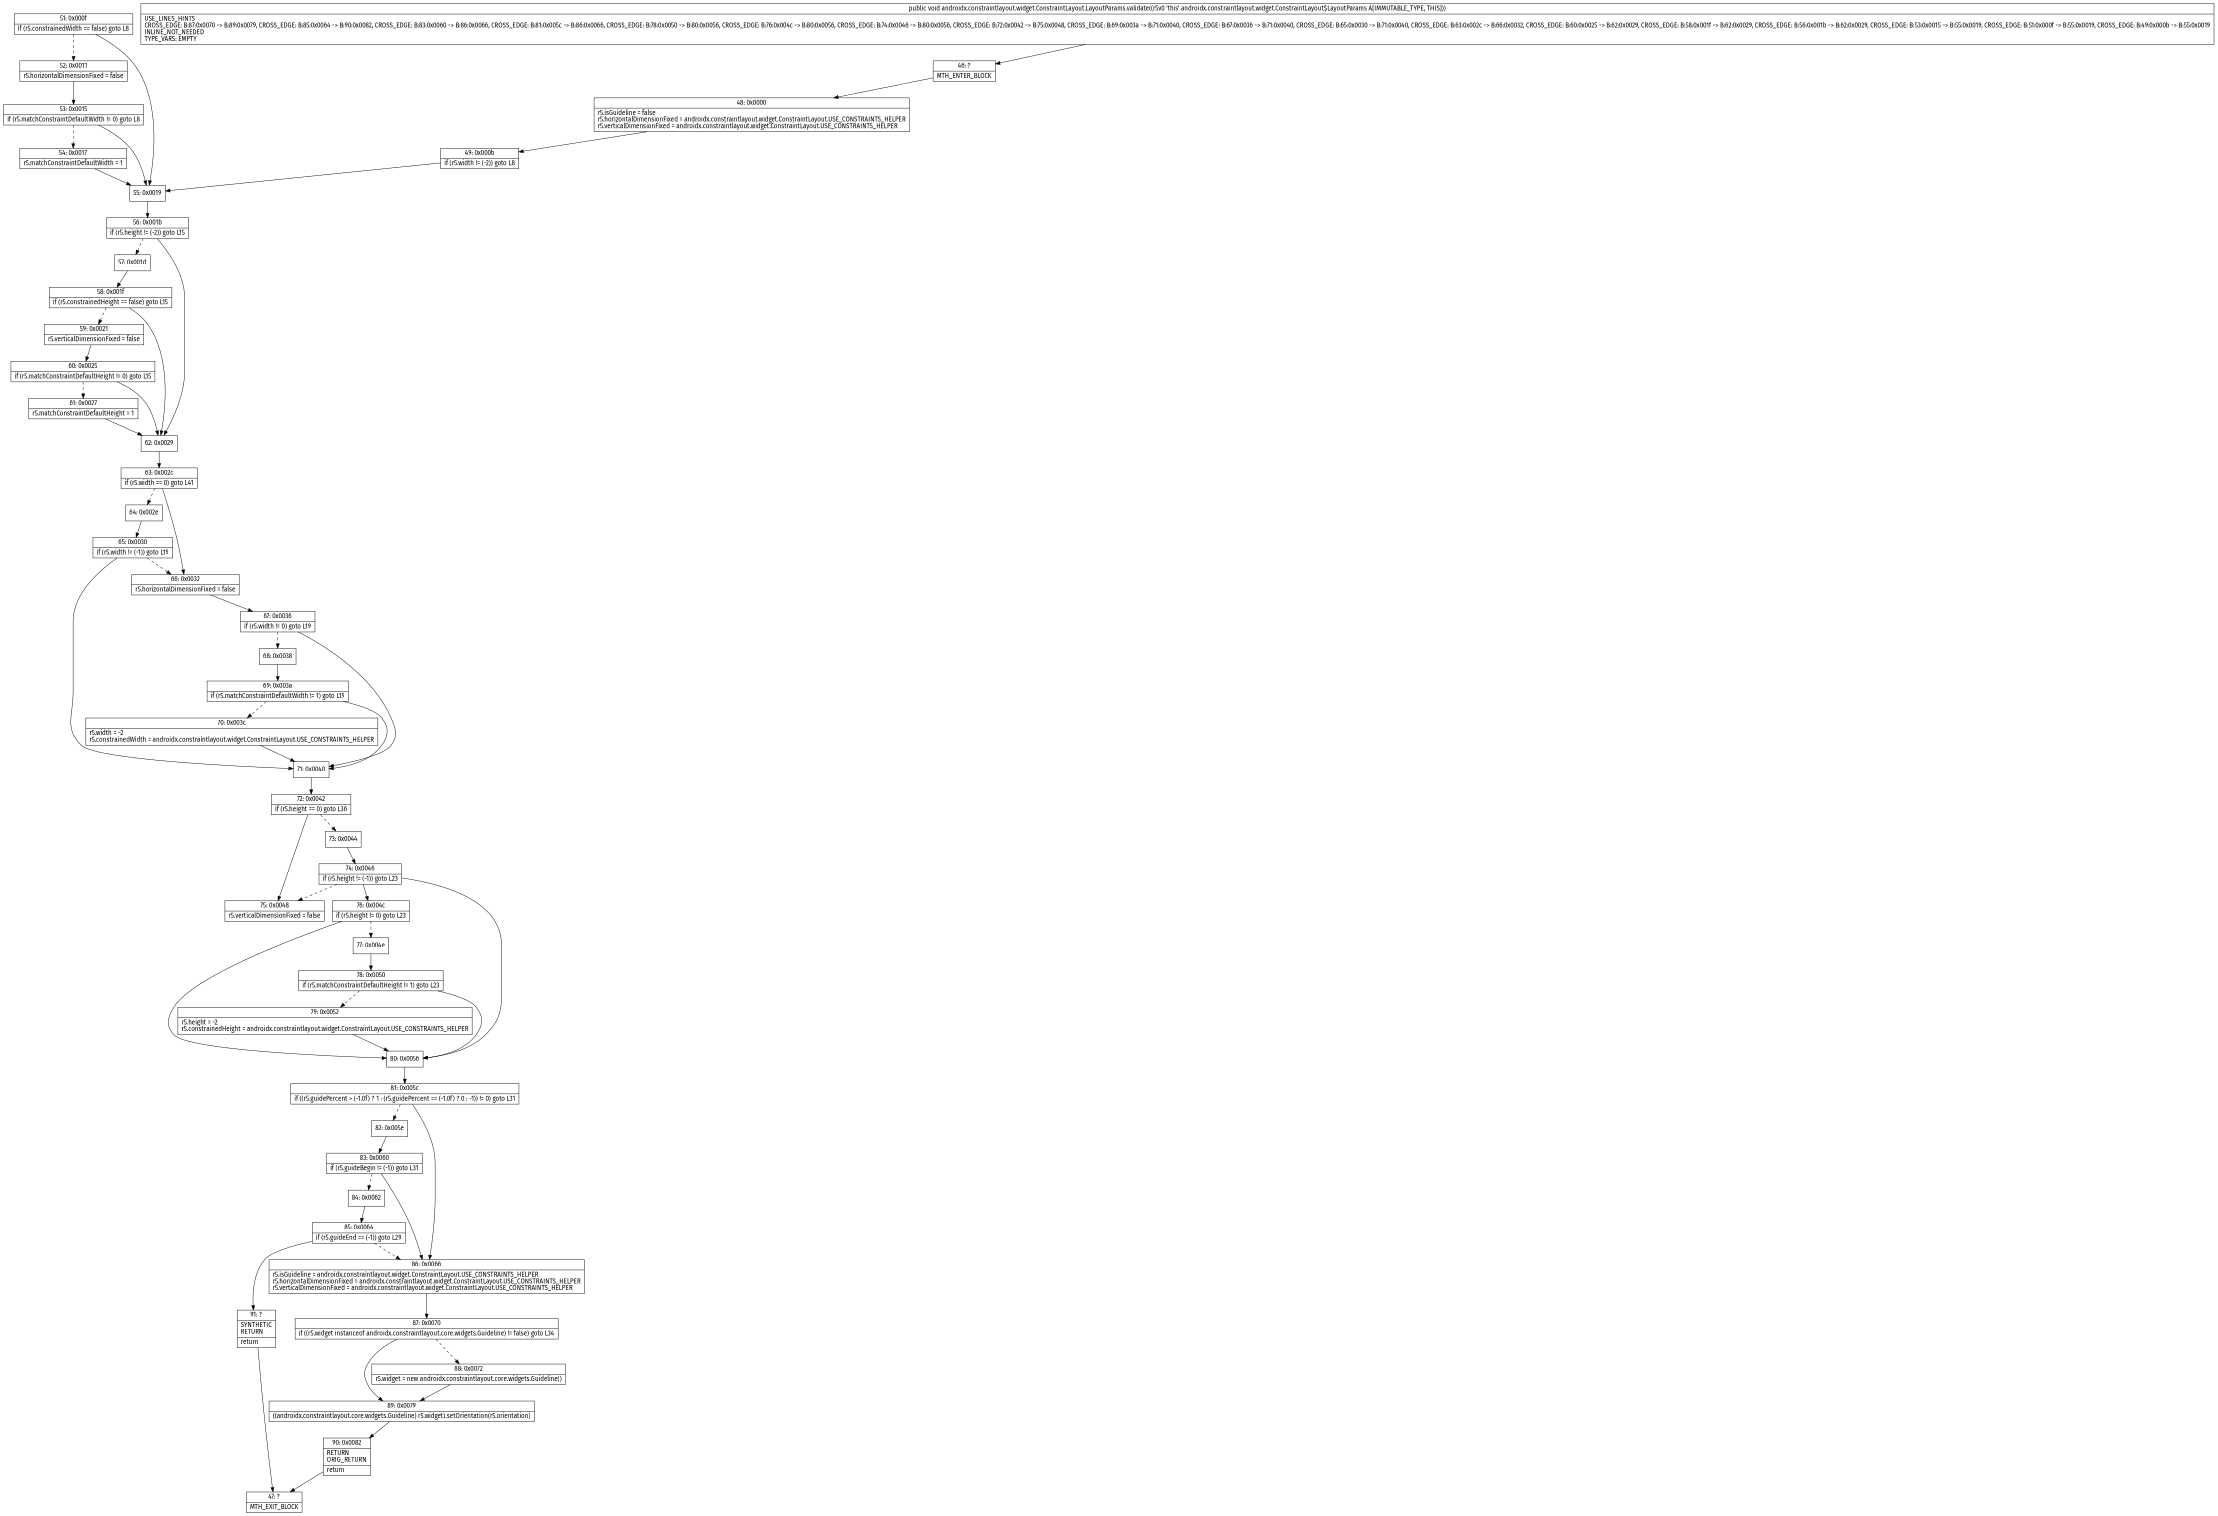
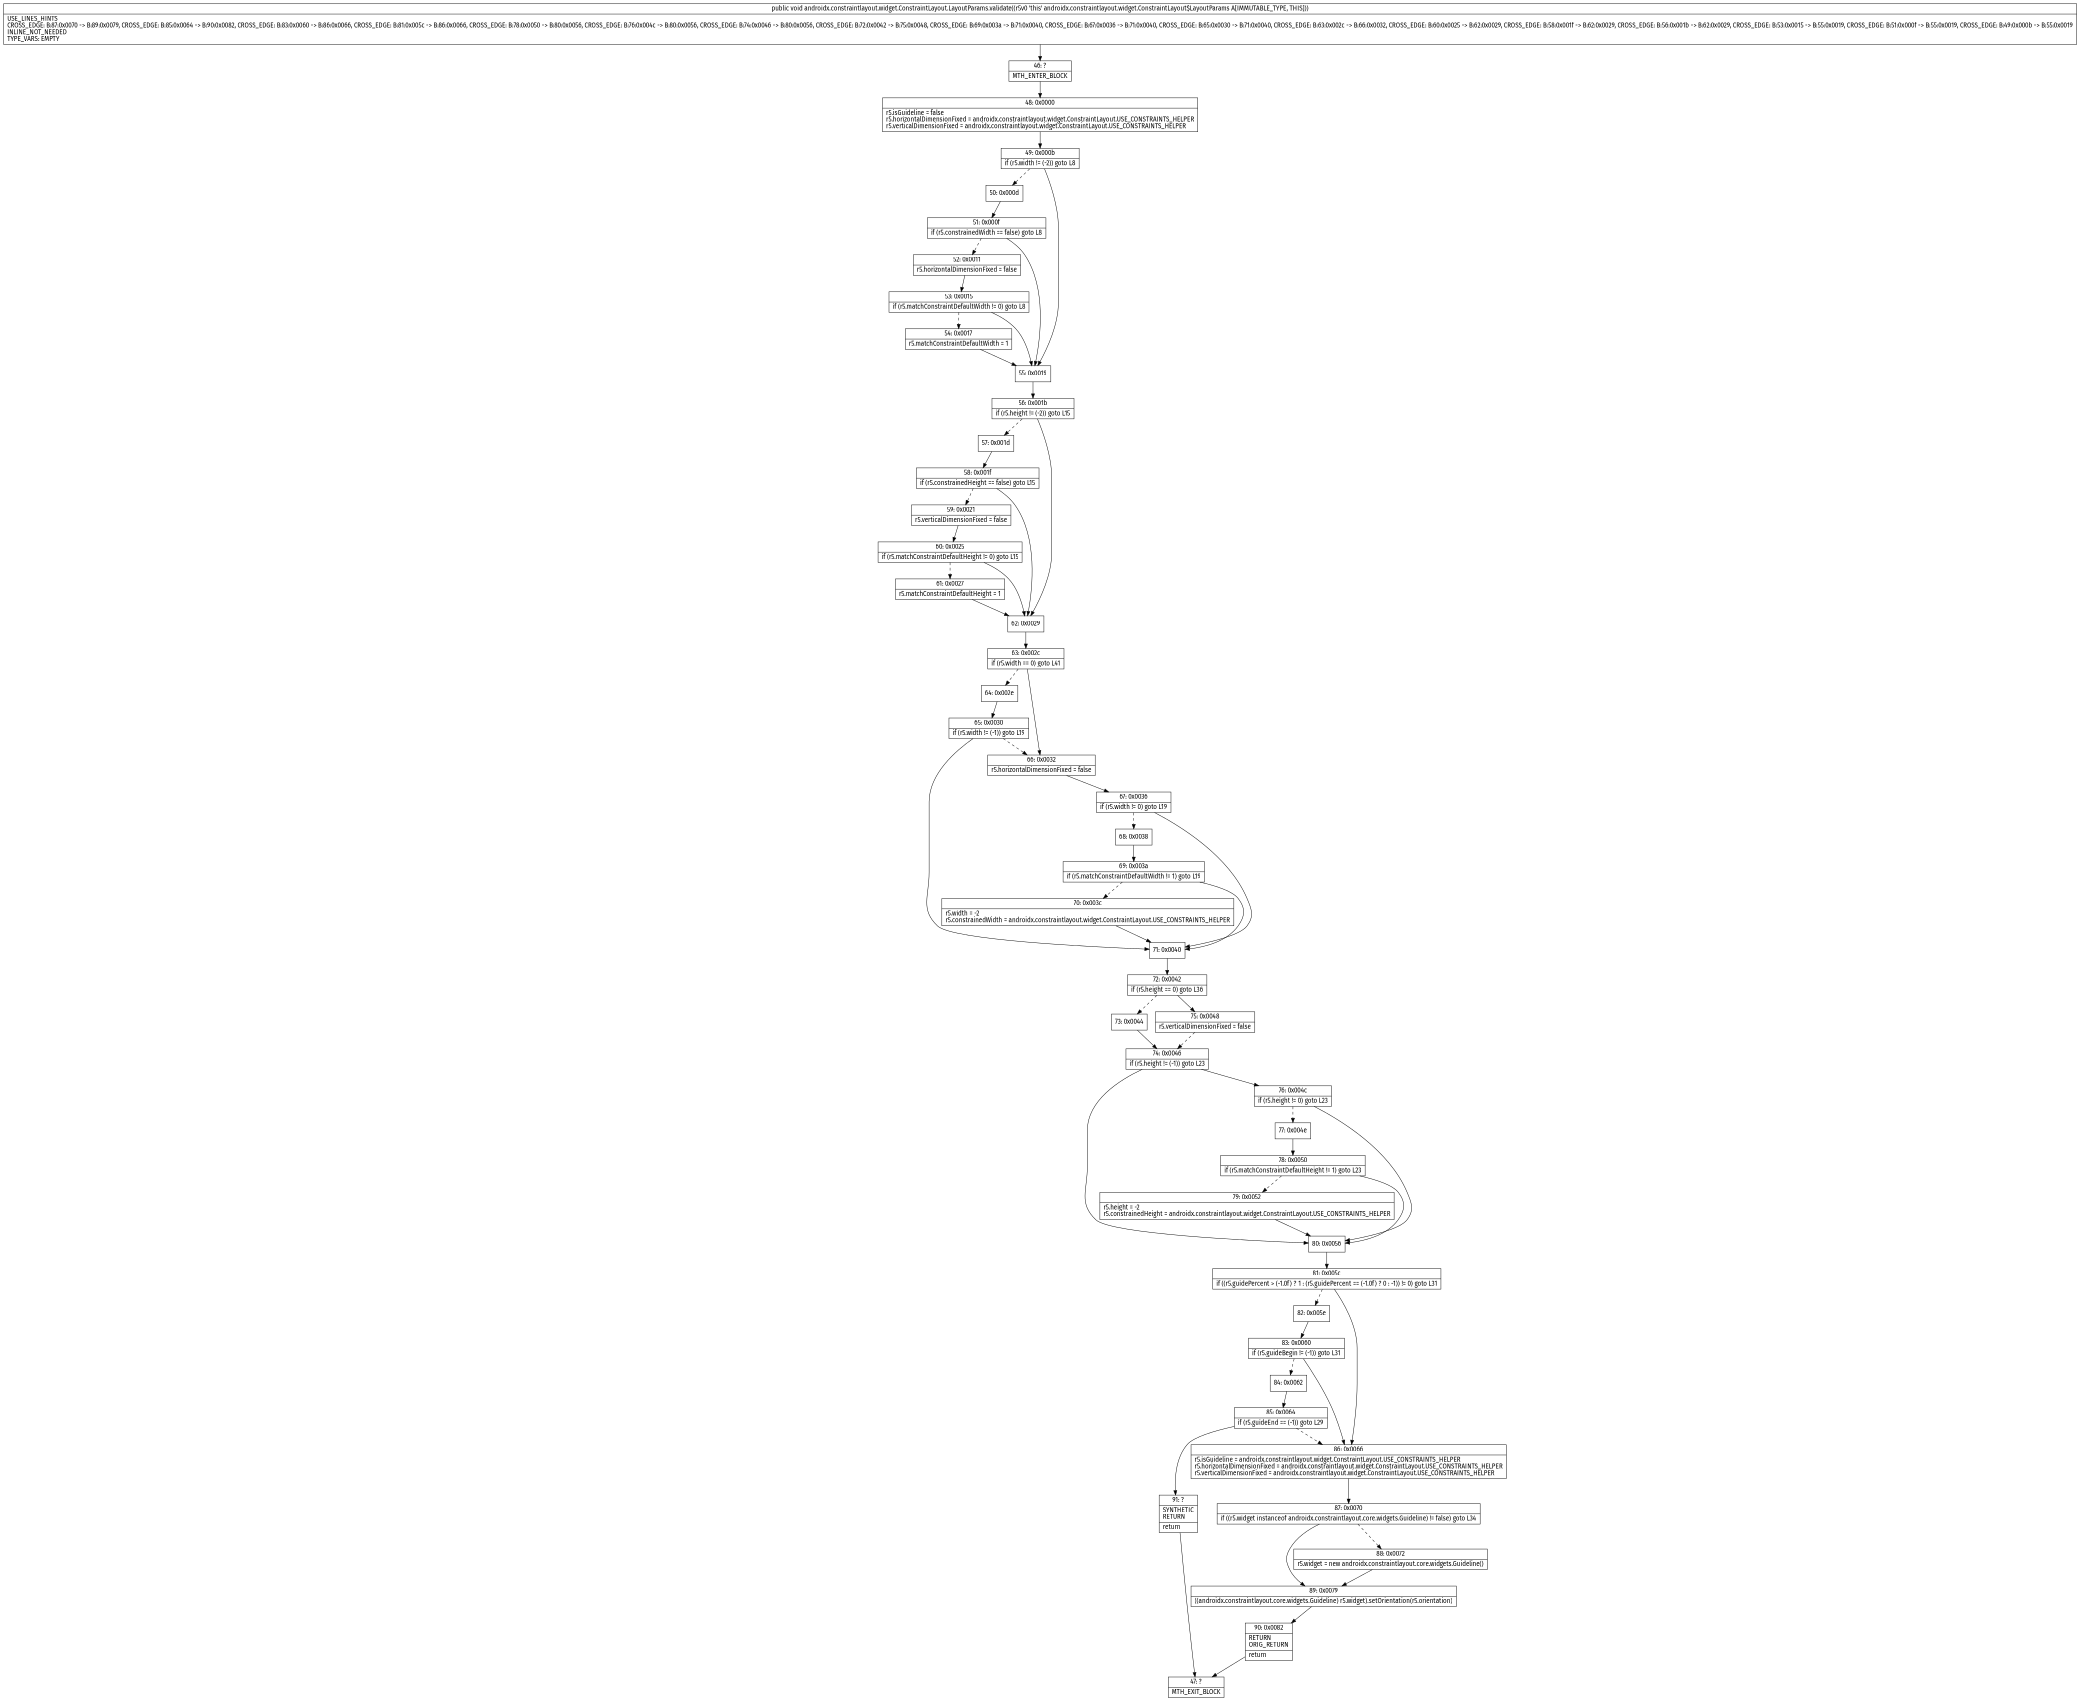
  digraph {
    fontname="Fira Sans"
    node [fontname="Fira Sans" shape=record]
    edge [fontname="Fira Sans"]
    n1 [label="{46\:\ ?|MTH_ENTER_BLOCK\l}"]
    n2 [label="{48\:\ 0x0000|r5.isGuideline = false\lr5.horizontalDimensionFixed = androidx.constraintlayout.widget.ConstraintLayout.USE_CONSTRAINTS_HELPER\lr5.verticalDimensionFixed = androidx.constraintlayout.widget.ConstraintLayout.USE_CONSTRAINTS_HELPER\l}"]
    n3 [label="{49\:\ 0x000b|if (r5.width != (\-2)) goto L8\l}"]
+   n4 [label="{50\:\ 0x000d}"]
    n5 [label="{55\:\ 0x0019}"]
    n6 [label="{51\:\ 0x000f|if (r5.constrainedWidth == false) goto L8\l}"]
    n7 [label="{56\:\ 0x001b|if (r5.height != (\-2)) goto L15\l}"]
    n8 [label="{52\:\ 0x0011|r5.horizontalDimensionFixed = false\l}"]
    n9 [label="{53\:\ 0x0015|if (r5.matchConstraintDefaultWidth != 0) goto L8\l}"]
    n10 [label="{54\:\ 0x0017|r5.matchConstraintDefaultWidth = 1\l}"]
    n11 [label="{57\:\ 0x001d}"]
    n12 [label="{62\:\ 0x0029}"]
    n13 [label="{58\:\ 0x001f|if (r5.constrainedHeight == false) goto L15\l}"]
    n14 [label="{63\:\ 0x002c|if (r5.width == 0) goto L41\l}"]
    n15 [label="{59\:\ 0x0021|r5.verticalDimensionFixed = false\l}"]
    n16 [label="{60\:\ 0x0025|if (r5.matchConstraintDefaultHeight != 0) goto L15\l}"]
    n17 [label="{61\:\ 0x0027|r5.matchConstraintDefaultHeight = 1\l}"]
    n18 [label="{64\:\ 0x002e}"]
    n19 [label="{66\:\ 0x0032|r5.horizontalDimensionFixed = false\l}"]
    n20 [label="{65\:\ 0x0030|if (r5.width != (\-1)) goto L19\l}"]
    n21 [label="{67\:\ 0x0036|if (r5.width != 0) goto L19\l}"]
    n22 [label="{71\:\ 0x0040}"]
    n23 [label="{72\:\ 0x0042|if (r5.height == 0) goto L36\l}"]
    n24 [label="{73\:\ 0x0044}"]
    n25 [label="{75\:\ 0x0048|r5.verticalDimensionFixed = false\l}"]
    n26 [label="{74\:\ 0x0046|if (r5.height != (\-1)) goto L23\l}"]
    n27 [label="{80\:\ 0x0056}"]
    n28 [label="{76\:\ 0x004c|if (r5.height != 0) goto L23\l}"]
    n29 [label="{81\:\ 0x005c|if ((r5.guidePercent \> (\-1.0f) ? 1 : (r5.guidePercent == (\-1.0f) ? 0 : \-1)) != 0) goto L31\l}"]
    n30 [label="{82\:\ 0x005e}"]
    n31 [label="{86\:\ 0x0066|r5.isGuideline = androidx.constraintlayout.widget.ConstraintLayout.USE_CONSTRAINTS_HELPER\lr5.horizontalDimensionFixed = androidx.constraintlayout.widget.ConstraintLayout.USE_CONSTRAINTS_HELPER\lr5.verticalDimensionFixed = androidx.constraintlayout.widget.ConstraintLayout.USE_CONSTRAINTS_HELPER\l}"]
    n32 [label="{83\:\ 0x0060|if (r5.guideBegin != (\-1)) goto L31\l}"]
    n33 [label="{87\:\ 0x0070|if ((r5.widget instanceof androidx.constraintlayout.core.widgets.Guideline) != false) goto L34\l}"]
    n34 [label="{84\:\ 0x0062}"]
    n35 [label="{85\:\ 0x0064|if (r5.guideEnd == (\-1)) goto L29\l}"]
    n36 [label="{91\:\ ?|SYNTHETIC\lRETURN\l|return\l}"]
    n37 [label="{47\:\ ?|MTH_EXIT_BLOCK\l}"]
    n38 [label="{88\:\ 0x0072|r5.widget = new androidx.constraintlayout.core.widgets.Guideline()\l}"]
    n39 [label="{89\:\ 0x0079|((androidx.constraintlayout.core.widgets.Guideline) r5.widget).setOrientation(r5.orientation)\l}"]
    n40 [label="{90\:\ 0x0082|RETURN\lORIG_RETURN\l|return\l}"]
    n41 [label="{77\:\ 0x004e}"]
    n42 [label="{78\:\ 0x0050|if (r5.matchConstraintDefaultHeight != 1) goto L23\l}"]
    n43 [label="{79\:\ 0x0052|r5.height = \-2\lr5.constrainedHeight = androidx.constraintlayout.widget.ConstraintLayout.USE_CONSTRAINTS_HELPER\l}"]
    n44 [label="{68\:\ 0x0038}"]
    n45 [label="{69\:\ 0x003a|if (r5.matchConstraintDefaultWidth != 1) goto L19\l}"]
    n46 [label="{70\:\ 0x003c|r5.width = \-2\lr5.constrainedWidth = androidx.constraintlayout.widget.ConstraintLayout.USE_CONSTRAINTS_HELPER\l}"]
    n47 [label="{public void androidx.constraintlayout.widget.ConstraintLayout.LayoutParams.validate((r5v0 'this' androidx.constraintlayout.widget.ConstraintLayout$LayoutParams A[IMMUTABLE_TYPE, THIS]))  | USE_LINES_HINTS\lCROSS_EDGE: B:87:0x0070 \-\> B:89:0x0079, CROSS_EDGE: B:85:0x0064 \-\> B:90:0x0082, CROSS_EDGE: B:83:0x0060 \-\> B:86:0x0066, CROSS_EDGE: B:81:0x005c \-\> B:86:0x0066, CROSS_EDGE: B:78:0x0050 \-\> B:80:0x0056, CROSS_EDGE: B:76:0x004c \-\> B:80:0x0056, CROSS_EDGE: B:74:0x0046 \-\> B:80:0x0056, CROSS_EDGE: B:72:0x0042 \-\> B:75:0x0048, CROSS_EDGE: B:69:0x003a \-\> B:71:0x0040, CROSS_EDGE: B:67:0x0036 \-\> B:71:0x0040, CROSS_EDGE: B:65:0x0030 \-\> B:71:0x0040, CROSS_EDGE: B:63:0x002c \-\> B:66:0x0032, CROSS_EDGE: B:60:0x0025 \-\> B:62:0x0029, CROSS_EDGE: B:58:0x001f \-\> B:62:0x0029, CROSS_EDGE: B:56:0x001b \-\> B:62:0x0029, CROSS_EDGE: B:53:0x0015 \-\> B:55:0x0019, CROSS_EDGE: B:51:0x000f \-\> B:55:0x0019, CROSS_EDGE: B:49:0x000b \-\> B:55:0x0019\lINLINE_NOT_NEEDED\lTYPE_VARS: EMPTY\l}"]
    n1 -> n2
    n2 -> n3
+   n3 -> n4 [style=dashed]
    n3 -> n5
+   n4 -> n6
    n5 -> n7
    n6 -> n5
    n6 -> n8 [style=dashed]
    n7 -> n11 [style=dashed]
    n7 -> n12
    n8 -> n9
    n9 -> n5
    n9 -> n10 [style=dashed]
    n10 -> n5
    n11 -> n13
    n12 -> n14
    n13 -> n12
    n13 -> n15 [style=dashed]
    n14 -> n18 [style=dashed]
    n14 -> n19
    n15 -> n16
    n16 -> n12
    n16 -> n17 [style=dashed]
    n17 -> n12
    n18 -> n20
    n19 -> n21
    n20 -> n19 [style=dashed]
    n20 -> n22
    n21 -> n22
    n21 -> n44 [style=dashed]
    n22 -> n23
    n23 -> n24 [style=dashed]
    n23 -> n25
    n24 -> n26
-   n26 -> n25 [style=dashed]
+   n25 -> n26 [style=dashed]
    n26 -> n27
    n26 -> n28
    n27 -> n29
    n28 -> n27
    n28 -> n41 [style=dashed]
    n29 -> n30 [style=dashed]
    n29 -> n31
    n30 -> n32
    n31 -> n33
    n32 -> n31
    n32 -> n34 [style=dashed]
    n33 -> n38 [style=dashed]
    n33 -> n39
    n34 -> n35
    n35 -> n31 [style=dashed]
    n35 -> n36
    n36 -> n37
    n38 -> n39
    n39 -> n40
    n40 -> n37
    n41 -> n42
    n42 -> n27
    n42 -> n43 [style=dashed]
    n43 -> n27
    n44 -> n45
    n45 -> n22
    n45 -> n46 [style=dashed]
    n46 -> n22
    n47 -> n1
  }
